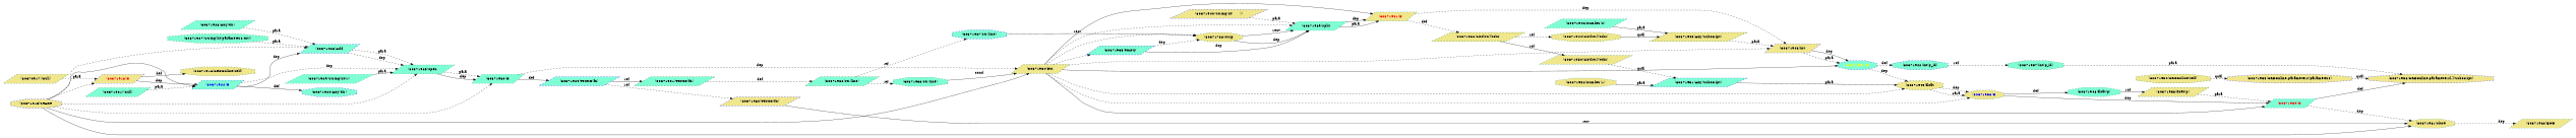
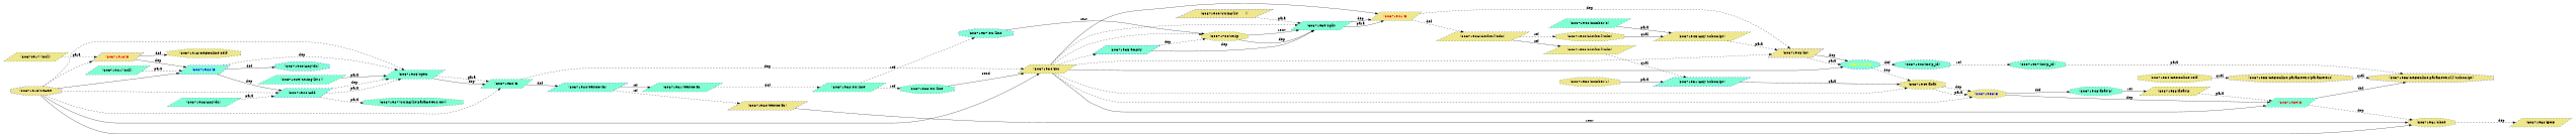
  digraph {
    rankdir=LR
    node [color=darkgreen fillcolor=aquamarine shape=parallelogram style="dashed,filled"]
    edge [style=dashed]
    n1 [color=teal fontcolor=black label="(30371929)String(lit(r))"]
    n2 [color=teal fontcolor=black label="(30371925)open"]
    n3 [color=teal fontcolor=black label="(30371930)="]
    n4 [fillcolor=khaki label="(30371934)For"]
    n5 [color=blue fontcolor=black label="(30371924)TextIO(fn)"]
    n6 [color=blue label="(30371942)int(p_id)" shape=octagon]
    n7 [label="(30371957)int(p_id)" shape=octagon]
    n8 [color=blue fillcolor=khaki label="(30371956)CRFOnline.parameters[.](Subscript)" shape=octagon]
    n9 [color=blue label="(30371920)Any(dir)" shape=octagon]
    n10 [fillcolor=khaki label="(30371936)List[str](toks)"]
    n11 [color=teal fillcolor=khaki label="(30371950)List[str](toks)"]
    n12 [fillcolor=khaki label="(30371944)List[str](toks)" shape=octagon]
    n13 [color=blue label="(30371951)Any(Subscript)"]
    n14 [fillcolor=khaki label="(30371945)Any(Subscript)"]
    n15 [color=blue fontcolor=blue label="(30371922)="]
    n16 [color=blue label="(30371928)Add"]
    n17 [fillcolor=khaki label="(30371949)float" shape=octagon]
    n18 [color=teal label="(30371926)Any(dir)"]
    n19 [color=teal fillcolor=khaki fontcolor=red label="(30371941)="]
    n20 [color=blue fillcolor=khaki label="(30371943)int"]
    n21 [color=blue fontcolor=yellow label="(30371947)=" shape=octagon]
    n22 [color=teal fontcolor=red label="(30371959)="]
    n23 [color=teal fillcolor=khaki fontcolor=black label="(30371961)close" shape=octagon]
    n24 [color=teal fillcolor=khaki label="(30371962)END"]
    n25 [label="(30371933)str(line)" shape=octagon]
    n26 [fillcolor=khaki label="(30371738)strip" shape=octagon]
    n27 [color=teal label="(30371939)split"]
    n28 [color=blue label="(30371935)empty"]
    n29 [color=teal fillcolor=khaki fontcolor=blue label="(30371953)=" shape=octagon]
    n30 [label="(30371932)str(line)"]
    n31 [color=blue label="(30371937)str(line)" shape=octagon]
    n32 [label="(30371931)TextIO(fn)"]
    n33 [fillcolor=khaki label="(30370917)(null)"]
    n34 [color=blue fillcolor=khaki fontcolor=red label="(30371918)="]
    n35 [fillcolor=khaki label="(30371916)CRFOnline(self)" shape=octagon]
    n36 [color=blue fillcolor=khaki fontcolor=black label="(30371960)TextIO(fn)"]
    n37 [color=blue fillcolor=khaki label="(30371955)CRFOnline.parameters(parameters)" shape=octagon]
    n38 [color=teal label="(30371946)number(0)"]
    n39 [color=teal label="(30371948)float(p)" shape=octagon]
    n40 [color=teal fillcolor=khaki label="(30371952)number(1)" shape=octagon]
    n41 [fillcolor=khaki label="(30371958)float(p)"]
    n42 [color=blue fillcolor=khaki label="(30371940)String(lit(	))"]
    n43 [color=blue fillcolor=khaki label="(30371915)START" shape=octagon]
    n44 [label="(30371927)String(lit(parameters.txt))" shape=octagon]
    n45 [fillcolor=khaki label="(30371954)CRFOnline(self)" shape=octagon]
    n46 [label="(30371921)(null)"]
    n1 -> n2 [label=para style=solid]
    n2 -> n3 [label=dep style=solid]
    n2 -> n3 [label=para]
    n3 -> n4 [label=dep]
    n3 -> n5 [label=def style=solid]
    n4 -> n17
    n4 -> n19 [style=solid]
    n4 -> n20
    n4 -> n21 [style=solid]
    n4 -> n22 [style=solid]
    n4 -> n26
    n4 -> n27
    n4 -> n28
    n4 -> n29
    n5 -> n32 [label=ref style=solid]
    n5 -> n36 [label=ref]
    n6 -> n7 [label=ref]
    n7 -> n8 [label=para]
    n10 -> n11 [label=ref style=solid]
    n10 -> n12 [label=ref]
    n11 -> n13 [label=qual]
    n12 -> n14 [label=qual style=solid]
    n13 -> n17 [label=para style=solid]
    n14 -> n20 [label=para]
    n15 -> n2 [label=dep]
    n15 -> n9 [label=def style=solid]
    n15 -> n16 [label=dep style=solid]
    n16 -> n2 [label=dep]
    n16 -> n2 [label=para]
    n17 -> n29 [label=dep]
    n17 -> n29 [label=para]
    n18 -> n16 [label=para]
    n19 -> n10 [label=def]
    n19 -> n20 [label=dep]
    n20 -> n21 [label=dep style=solid]
    n20 -> n21 [label=para]
    n21 -> n6 [label=def]
    n21 -> n17 [label=dep]
    n22 -> n8 [label=def style=solid]
    n22 -> n23 [label=dep]
    n23 -> n24 [label=dep]
    n25 -> n4 [label=cond style=solid]
    n26 -> n27 [label=dep style=solid]
    n26 -> n27 [label=recv style=solid]
    n27 -> n19 [label=dep style=solid]
    n27 -> n19 [label=para style=solid]
    n28 -> n26 [label=dep]
    n28 -> n27 [label=dep style=solid]
    n29 -> n22 [label=dep style=solid]
    n29 -> n39 [label=def style=solid]
    n30 -> n25 [label=ref]
    n30 -> n31 [label=ref]
    n31 -> n26 [label=recv style=solid]
    n32 -> n30 [label=def]
    n33 -> n34 [label=para]
    n34 -> n15 [label=dep style=solid]
    n34 -> n35 [label=def style=solid]
    n36 -> n23 [label=recv style=solid]
    n37 -> n8 [label=qual]
    n38 -> n14 [label=para style=solid]
    n39 -> n41 [label=ref style=solid]
    n40 -> n13 [label=para style=solid]
    n41 -> n22 [label=para]
    n42 -> n27 [label=para]
    n43 -> n2
    n43 -> n3
    n43 -> n4 [style=solid]
    n43 -> n15 [style=solid]
    n43 -> n16
    n43 -> n23 [style=solid]
    n43 -> n34
-   n44 -> n16 [label=para]
+   n16 -> n44 [label=para]
    n45 -> n37 [label=qual]
    n46 -> n15 [label=para]
  }
